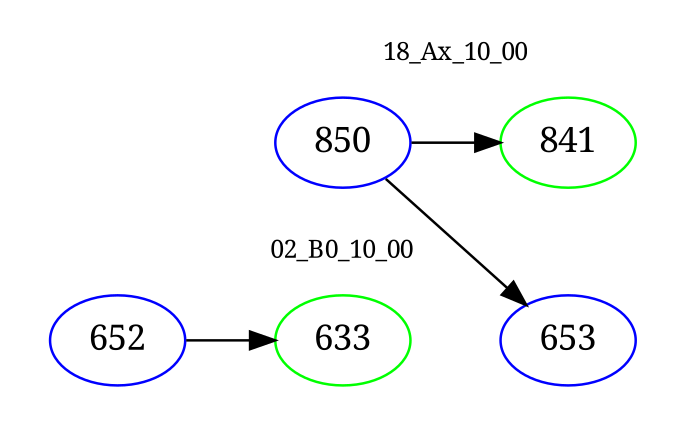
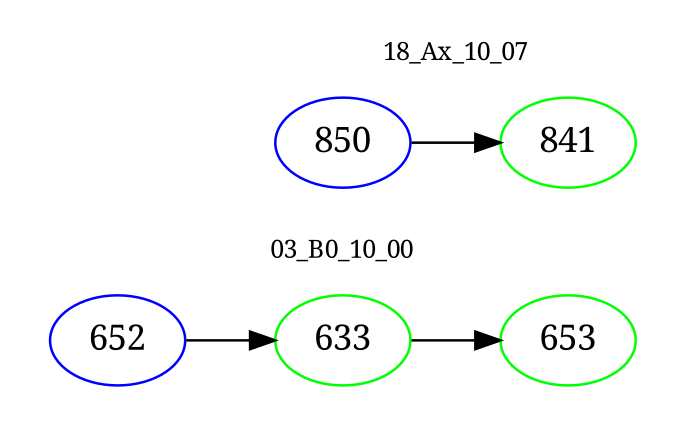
  digraph {
    fontname="Noto Serif"
    rankdir=LR
    node [color=blue fontname="Noto Serif"]
    edge [color=black fontname="Noto Serif"]
    n1 [label=850]
    n2 [color=green label=841]
    n3 [label=652]
    n4 [color=green label=633]
-   n5 [label=653]
+   n5 [color=green label=653]
    subgraph cluster_1 {
      color=white
      fontsize=10
-     label="18_Ax_10_00"
+     label="18_Ax_10_07"
      n1
      n2
    }
    subgraph cluster_2 {
      color=white
      fontsize=10
-     label="02_B0_10_00"
+     label="03_B0_10_00"
      n3
      n4
      n5
    }
    n1 -> n2
    n3 -> n4
-   n1 -> n5
+   n4 -> n5
  }
